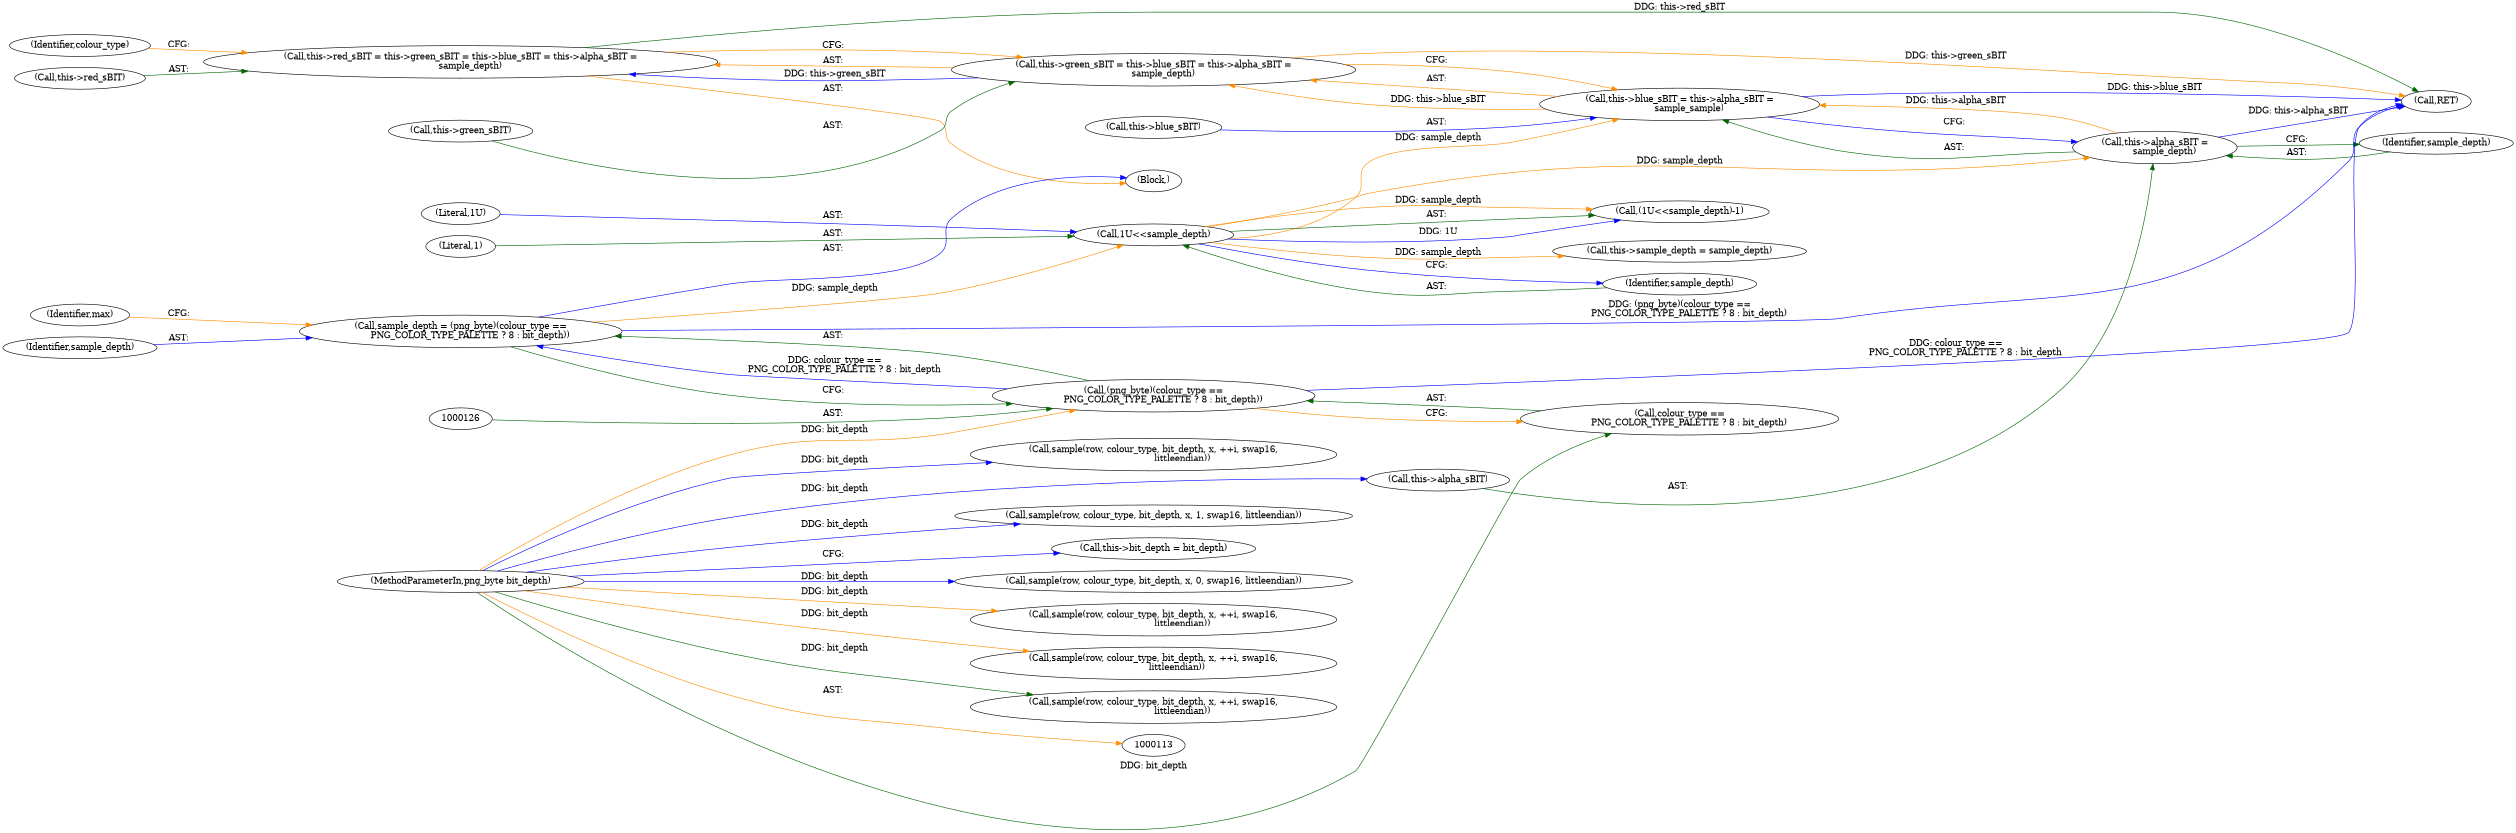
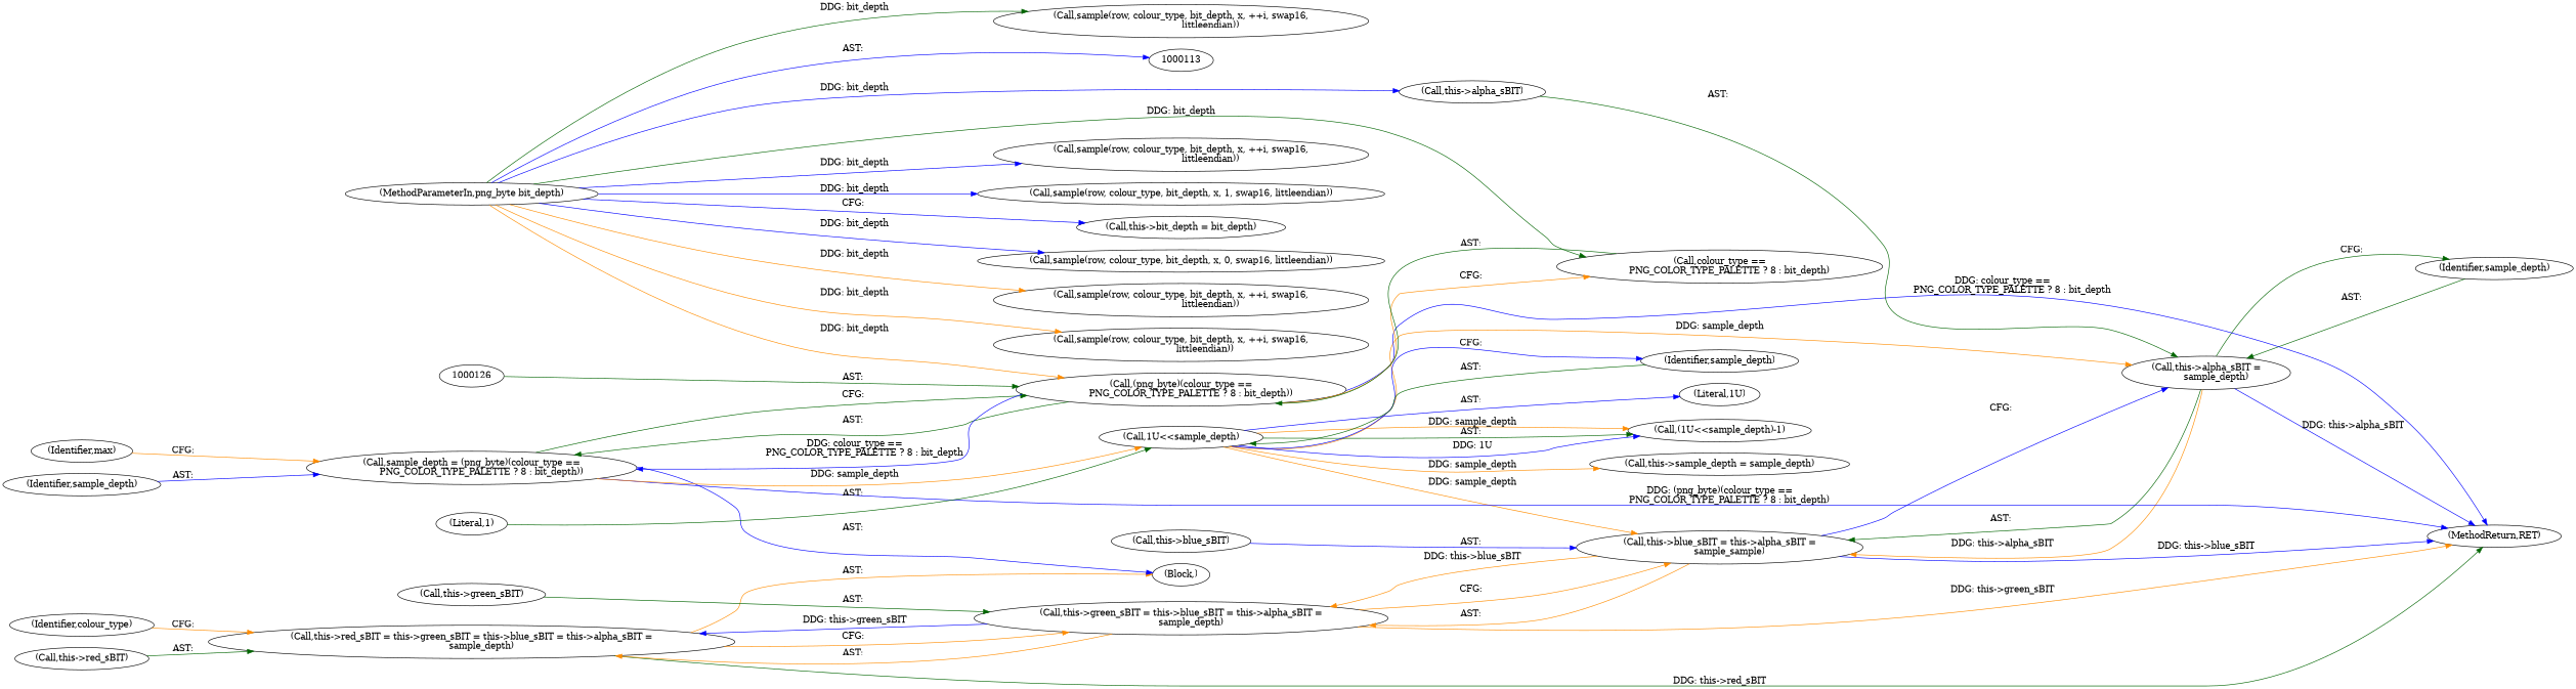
  digraph {
    rankdir=LR
    edge [color=darkorange]
    n1 [label="(Call,this->red_sBIT = this->green_sBIT = this->blue_sBIT = this->alpha_sBIT =\n       sample_depth)"]
    n2 [label="(Call,this->green_sBIT = this->blue_sBIT = this->alpha_sBIT =\n       sample_depth)"]
-   n3 [label="(Call,RET)"]
+   n3 [label="(MethodReturn,RET)"]
    n4 [label="(Block,)"]
    n5 [label="(Call,this->blue_sBIT = this->alpha_sBIT =\n       sample_sample)"]
    n6 [label="(Call,this->alpha_sBIT =\n       sample_depth)"]
    n7 [label="(Identifier,sample_depth)"]
    n8 [label="(Call,1U<<sample_depth)"]
    n9 [label="(Call,(1U<<sample_depth)-1)"]
    n10 [label="(Call,this->sample_depth = sample_depth)"]
    n11 [label="(Identifier,sample_depth)"]
    n12 [label="(Call,sample_depth = (png_byte)(colour_type ==\n       PNG_COLOR_TYPE_PALETTE ? 8 : bit_depth))"]
    n13 [label="(Call,(png_byte)(colour_type ==\n       PNG_COLOR_TYPE_PALETTE ? 8 : bit_depth))"]
    n14 [label="(Call,colour_type ==\n       PNG_COLOR_TYPE_PALETTE ? 8 : bit_depth)"]
    n15 [label="(MethodParameterIn,png_byte bit_depth)"]
    n16 [label="(Call,sample(row, colour_type, bit_depth, x, ++i, swap16,\n                     littleendian))"]
    n17 [label="(Call,sample(row, colour_type, bit_depth, x, 1, swap16, littleendian))"]
    n18 [label="(Call,this->bit_depth = bit_depth)"]
    n19 [label="(Call,sample(row, colour_type, bit_depth, x, 0, swap16, littleendian))"]
    n20 [label="(Call,sample(row, colour_type, bit_depth, x, ++i, swap16,\n                     littleendian))"]
    n21 [label="(Call,sample(row, colour_type, bit_depth, x, ++i, swap16,\n                 littleendian))"]
    n22 [label="(Call,sample(row, colour_type, bit_depth, x, ++i, swap16,\n                     littleendian))"]
    1000113
    n24 [label="(Call,this->alpha_sBIT)"]
    n25 [label="(Literal,1U)"]
    n26 [label="(Literal,1)"]
    n27 [label="(Identifier,max)"]
    n28 [label="(Identifier,colour_type)"]
    n29 [label="(Call,this->blue_sBIT)"]
    n30 [label="(Call,this->red_sBIT)"]
    n31 [label="(Call,this->green_sBIT)"]
    n32 [label="(Identifier,sample_depth)"]
    1000126
    n1 -> n2 [label="CFG: "]
    n1 -> n3 [color=darkgreen label="DDG: this->red_sBIT"]
    n1 -> n4 [label="AST: "]
    n2 -> n1 [label="AST: "]
    n2 -> n1 [color=blue label="DDG: this->green_sBIT"]
    n2 -> n3 [label="DDG: this->green_sBIT"]
    n2 -> n5 [label="CFG: "]
    n5 -> n2 [label="AST: "]
    n5 -> n2 [label="DDG: this->blue_sBIT"]
    n5 -> n3 [color=blue label="DDG: this->blue_sBIT"]
    n5 -> n6 [color=blue label="CFG: "]
    n6 -> n3 [color=blue label="DDG: this->alpha_sBIT"]
    n6 -> n5 [color=darkgreen label="AST: "]
    n6 -> n5 [label="DDG: this->alpha_sBIT"]
    n6 -> n7 [color=darkgreen label="CFG: "]
    n7 -> n6 [color=darkgreen label="AST: "]
    n8 -> n5 [label="DDG: sample_depth"]
    n8 -> n6 [label="DDG: sample_depth"]
    n8 -> n9 [color=darkgreen label="AST: "]
    n8 -> n9 [color=blue label="DDG: 1U"]
    n8 -> n9 [label="DDG: sample_depth"]
    n8 -> n10 [label="DDG: sample_depth"]
    n8 -> n11 [color=blue label="CFG: "]
    n11 -> n8 [color=darkgreen label="AST: "]
    n12 -> n3 [color=blue label="DDG: (png_byte)(colour_type ==\n       PNG_COLOR_TYPE_PALETTE ? 8 : bit_depth)"]
    n12 -> n4 [color=blue label="AST: "]
    n12 -> n8 [label="DDG: sample_depth"]
    n12 -> n13 [color=darkgreen label="CFG: "]
    n13 -> n3 [color=blue label="DDG: colour_type ==\n       PNG_COLOR_TYPE_PALETTE ? 8 : bit_depth"]
    n13 -> n12 [color=darkgreen label="AST: "]
    n13 -> n12 [color=blue label="DDG: colour_type ==\n       PNG_COLOR_TYPE_PALETTE ? 8 : bit_depth"]
    n13 -> n14 [label="CFG: "]
    n14 -> n13 [color=darkgreen label="AST: "]
    n15 -> n13 [label="DDG: bit_depth"]
    n15 -> n14 [color=darkgreen label="DDG: bit_depth"]
    n15 -> n16 [color=blue label="DDG: bit_depth"]
    n15 -> n17 [color=blue label="DDG: bit_depth"]
    n15 -> n18 [color=blue label="CFG: "]
    n15 -> n19 [color=blue label="DDG: bit_depth"]
    n15 -> n20 [label="DDG: bit_depth"]
    n15 -> n21 [label="DDG: bit_depth"]
    n15 -> n22 [color=darkgreen label="DDG: bit_depth"]
-   n15 -> 1000113 [label="AST: "]
+   n15 -> 1000113 [color=blue label="AST: "]
    n15 -> n24 [color=blue label="DDG: bit_depth"]
    n24 -> n6 [color=darkgreen label="AST: "]
-   n25 -> n8 [color=blue label="AST: "]
+   n8 -> n25 [color=blue label="AST: "]
    n26 -> n8 [color=darkgreen label="AST: "]
    n27 -> n12 [label="CFG: "]
    n28 -> n1 [label="CFG: "]
    n29 -> n5 [color=blue label="AST: "]
    n30 -> n1 [color=darkgreen label="AST: "]
    n31 -> n2 [color=darkgreen label="AST: "]
    n32 -> n12 [color=blue label="AST: "]
    1000126 -> n13 [color=darkgreen label="AST: "]
  }
